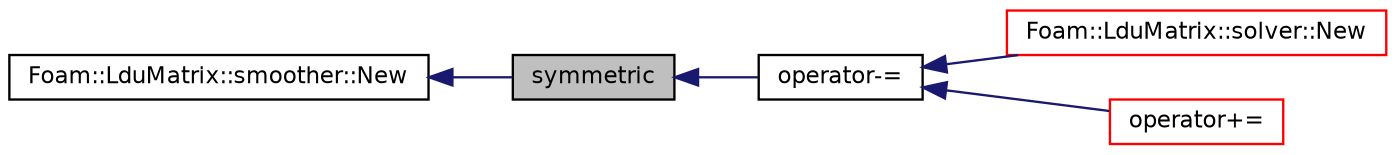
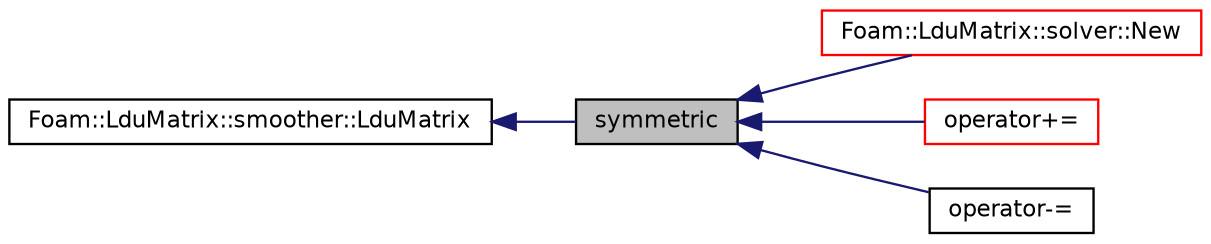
  digraph {
    rankdir=LR
    node [color=black fontname=Helvetica fontsize=10 shape=record]
    edge [color=midnightblue dir=back fontname=Helvetica fontsize=10 labelfontname=Helvetica labelfontsize=10 style=solid]
    n1 [fillcolor=grey75 fontcolor=black height=0.2 label=symmetric style=filled width=0.4]
    n2 [color=red height=0.2 label="Foam::LduMatrix::solver::New" width=0.4]
    n3 [color=red height=0.2 label="operator+=" width=0.4]
    n4 [height=0.2 label="operator-=" width=0.4]
-   n5 [height=0.2 label="Foam::LduMatrix::smoother::New" width=0.4]
-   n4 -> n2
-   n4 -> n3
+   n5 [height=0.2 label="Foam::LduMatrix::smoother::LduMatrix" width=0.4]
+   n1 -> n2
+   n1 -> n3
    n1 -> n4
    n5 -> n1
  }
